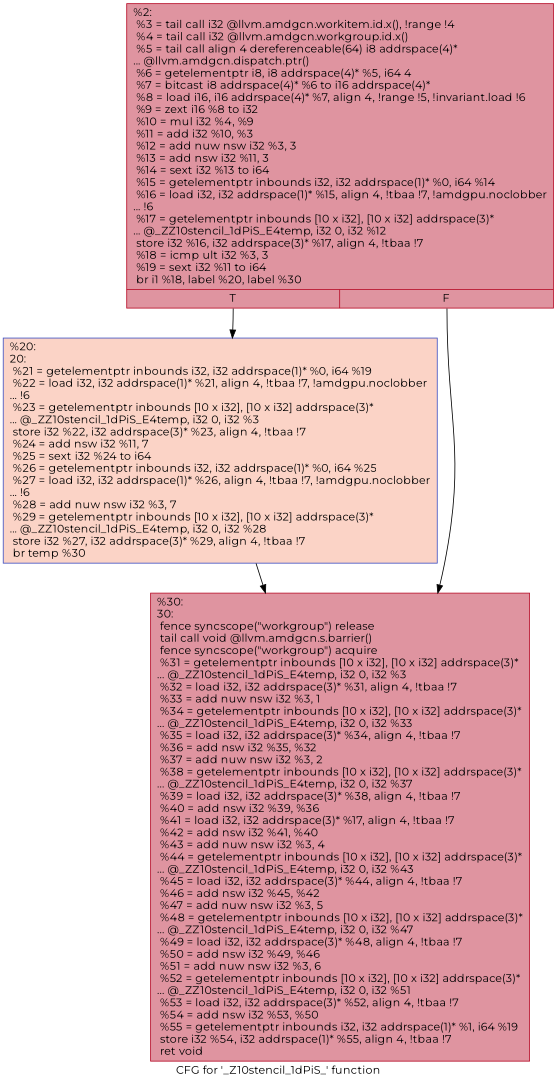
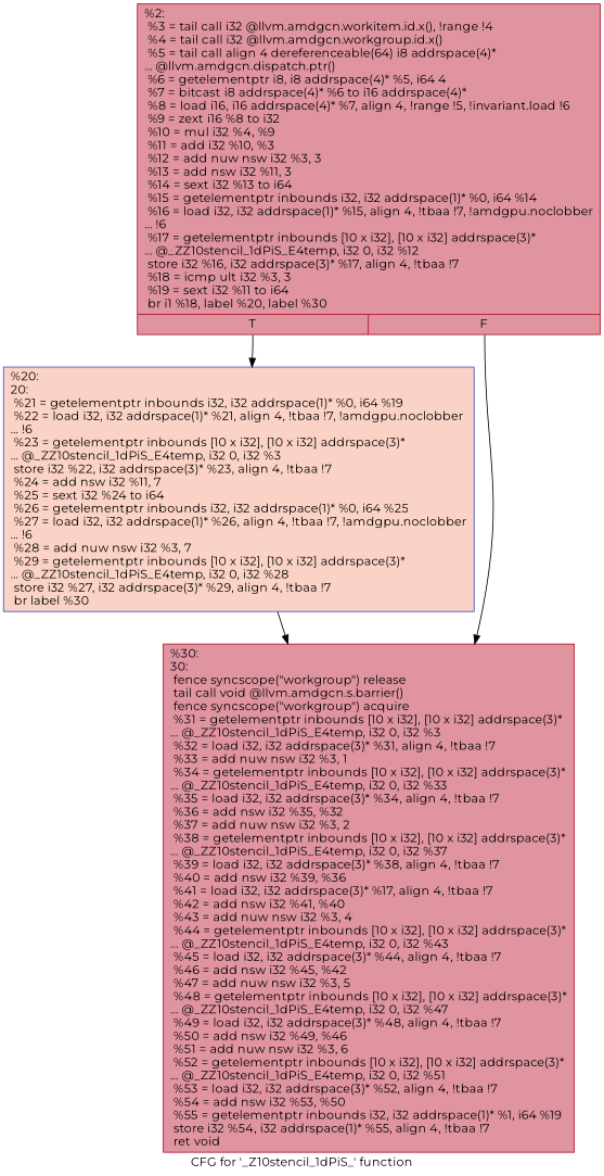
  digraph {
    label="CFG for '_Z10stencil_1dPiS_' function"
    fontname=Montserrat
    node [color="#b70d28ff" fillcolor="#b70d2870" shape=record style=filled fontname=Montserrat]
    edge [fontname=Montserrat]
    n1 [label="{%2:\l  %3 = tail call i32 @llvm.amdgcn.workitem.id.x(), !range !4\l  %4 = tail call i32 @llvm.amdgcn.workgroup.id.x()\l  %5 = tail call align 4 dereferenceable(64) i8 addrspace(4)*\l... @llvm.amdgcn.dispatch.ptr()\l  %6 = getelementptr i8, i8 addrspace(4)* %5, i64 4\l  %7 = bitcast i8 addrspace(4)* %6 to i16 addrspace(4)*\l  %8 = load i16, i16 addrspace(4)* %7, align 4, !range !5, !invariant.load !6\l  %9 = zext i16 %8 to i32\l  %10 = mul i32 %4, %9\l  %11 = add i32 %10, %3\l  %12 = add nuw nsw i32 %3, 3\l  %13 = add nsw i32 %11, 3\l  %14 = sext i32 %13 to i64\l  %15 = getelementptr inbounds i32, i32 addrspace(1)* %0, i64 %14\l  %16 = load i32, i32 addrspace(1)* %15, align 4, !tbaa !7, !amdgpu.noclobber\l... !6\l  %17 = getelementptr inbounds [10 x i32], [10 x i32] addrspace(3)*\l... @_ZZ10stencil_1dPiS_E4temp, i32 0, i32 %12\l  store i32 %16, i32 addrspace(3)* %17, align 4, !tbaa !7\l  %18 = icmp ult i32 %3, 3\l  %19 = sext i32 %11 to i64\l  br i1 %18, label %20, label %30\l|{<s0>T|<s1>F}}"]
-   n2 [color="#3d50c3ff" fillcolor="#f59c7d70" label="{%20:\l20:                                               \l  %21 = getelementptr inbounds i32, i32 addrspace(1)* %0, i64 %19\l  %22 = load i32, i32 addrspace(1)* %21, align 4, !tbaa !7, !amdgpu.noclobber\l... !6\l  %23 = getelementptr inbounds [10 x i32], [10 x i32] addrspace(3)*\l... @_ZZ10stencil_1dPiS_E4temp, i32 0, i32 %3\l  store i32 %22, i32 addrspace(3)* %23, align 4, !tbaa !7\l  %24 = add nsw i32 %11, 7\l  %25 = sext i32 %24 to i64\l  %26 = getelementptr inbounds i32, i32 addrspace(1)* %0, i64 %25\l  %27 = load i32, i32 addrspace(1)* %26, align 4, !tbaa !7, !amdgpu.noclobber\l... !6\l  %28 = add nuw nsw i32 %3, 7\l  %29 = getelementptr inbounds [10 x i32], [10 x i32] addrspace(3)*\l... @_ZZ10stencil_1dPiS_E4temp, i32 0, i32 %28\l  store i32 %27, i32 addrspace(3)* %29, align 4, !tbaa !7\l  br temp %30\l}"]
+   n2 [color="#3d50c3ff" fillcolor="#f59c7d70" label="{%20:\l20:                                               \l  %21 = getelementptr inbounds i32, i32 addrspace(1)* %0, i64 %19\l  %22 = load i32, i32 addrspace(1)* %21, align 4, !tbaa !7, !amdgpu.noclobber\l... !6\l  %23 = getelementptr inbounds [10 x i32], [10 x i32] addrspace(3)*\l... @_ZZ10stencil_1dPiS_E4temp, i32 0, i32 %3\l  store i32 %22, i32 addrspace(3)* %23, align 4, !tbaa !7\l  %24 = add nsw i32 %11, 7\l  %25 = sext i32 %24 to i64\l  %26 = getelementptr inbounds i32, i32 addrspace(1)* %0, i64 %25\l  %27 = load i32, i32 addrspace(1)* %26, align 4, !tbaa !7, !amdgpu.noclobber\l... !6\l  %28 = add nuw nsw i32 %3, 7\l  %29 = getelementptr inbounds [10 x i32], [10 x i32] addrspace(3)*\l... @_ZZ10stencil_1dPiS_E4temp, i32 0, i32 %28\l  store i32 %27, i32 addrspace(3)* %29, align 4, !tbaa !7\l  br label %30\l}"]
    n3 [label="{%30:\l30:                                               \l  fence syncscope(\"workgroup\") release\l  tail call void @llvm.amdgcn.s.barrier()\l  fence syncscope(\"workgroup\") acquire\l  %31 = getelementptr inbounds [10 x i32], [10 x i32] addrspace(3)*\l... @_ZZ10stencil_1dPiS_E4temp, i32 0, i32 %3\l  %32 = load i32, i32 addrspace(3)* %31, align 4, !tbaa !7\l  %33 = add nuw nsw i32 %3, 1\l  %34 = getelementptr inbounds [10 x i32], [10 x i32] addrspace(3)*\l... @_ZZ10stencil_1dPiS_E4temp, i32 0, i32 %33\l  %35 = load i32, i32 addrspace(3)* %34, align 4, !tbaa !7\l  %36 = add nsw i32 %35, %32\l  %37 = add nuw nsw i32 %3, 2\l  %38 = getelementptr inbounds [10 x i32], [10 x i32] addrspace(3)*\l... @_ZZ10stencil_1dPiS_E4temp, i32 0, i32 %37\l  %39 = load i32, i32 addrspace(3)* %38, align 4, !tbaa !7\l  %40 = add nsw i32 %39, %36\l  %41 = load i32, i32 addrspace(3)* %17, align 4, !tbaa !7\l  %42 = add nsw i32 %41, %40\l  %43 = add nuw nsw i32 %3, 4\l  %44 = getelementptr inbounds [10 x i32], [10 x i32] addrspace(3)*\l... @_ZZ10stencil_1dPiS_E4temp, i32 0, i32 %43\l  %45 = load i32, i32 addrspace(3)* %44, align 4, !tbaa !7\l  %46 = add nsw i32 %45, %42\l  %47 = add nuw nsw i32 %3, 5\l  %48 = getelementptr inbounds [10 x i32], [10 x i32] addrspace(3)*\l... @_ZZ10stencil_1dPiS_E4temp, i32 0, i32 %47\l  %49 = load i32, i32 addrspace(3)* %48, align 4, !tbaa !7\l  %50 = add nsw i32 %49, %46\l  %51 = add nuw nsw i32 %3, 6\l  %52 = getelementptr inbounds [10 x i32], [10 x i32] addrspace(3)*\l... @_ZZ10stencil_1dPiS_E4temp, i32 0, i32 %51\l  %53 = load i32, i32 addrspace(3)* %52, align 4, !tbaa !7\l  %54 = add nsw i32 %53, %50\l  %55 = getelementptr inbounds i32, i32 addrspace(1)* %1, i64 %19\l  store i32 %54, i32 addrspace(1)* %55, align 4, !tbaa !7\l  ret void\l}"]
    n1 -> n2 [tailport=s0]
    n1 -> n3 [tailport=s1]
    n2 -> n3
  }
